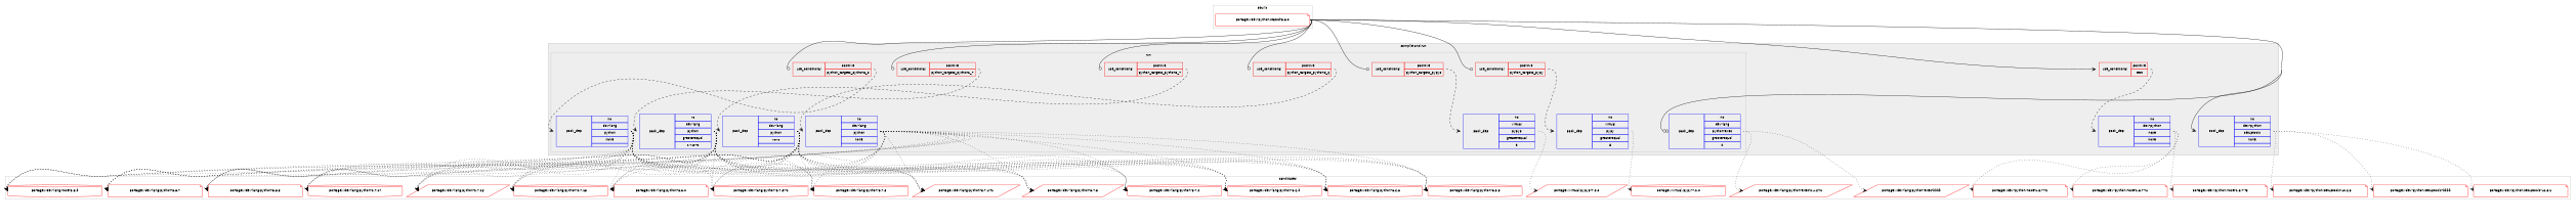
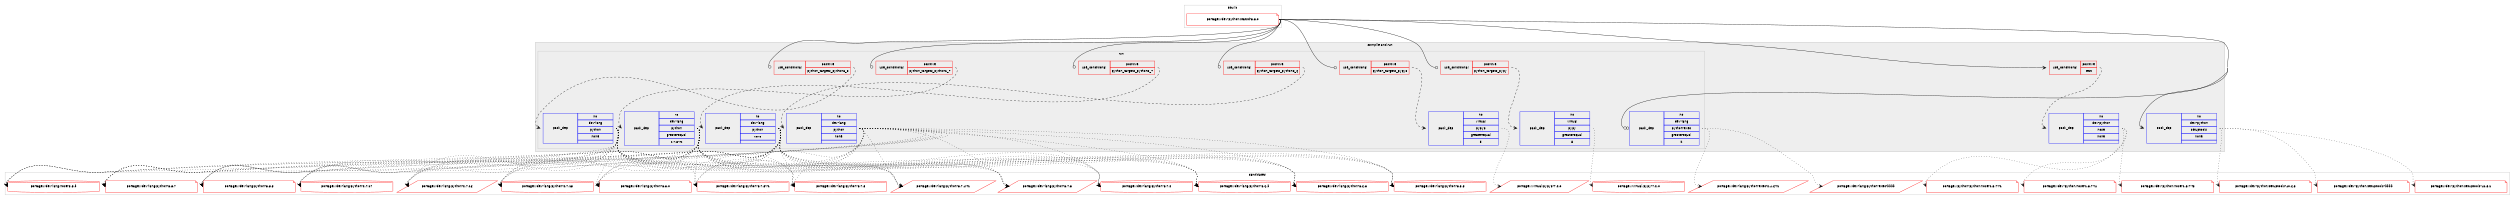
  digraph {
    compound=true
    concentrate=true
    fontname=Helvetica
    fontsize=10
    newrank=true
    rankdir=TB
    ranksep=1.5
    node [color=red fontname=Helvetica fontsize=10 shape=none]
    edge [arrowhead=vee headport=w style=dotted tailport=e weight=100]
    n1 [label="portage://dev-python/statsd-3.3.0" shape=note width=4]
    n2 [color=blue label=<<TABLE BORDER="0" CELLBORDER="1" CELLSPACING="0" CELLPADDING="4" WIDTH="220"><TR><TD ROWSPAN="6" CELLPADDING="30">pack_dep</TD></TR><TR><TD WIDTH="110">no</TD></TR><TR><TD>dev-python</TD></TR><TR><TD>nose</TD></TR><TR><TD>none</TD></TR><TR><TD></TD></TR></TABLE>>]
    n3 [label=<<TABLE BORDER="0" CELLBORDER="1" CELLSPACING="0" CELLPADDING="4"><TR><TD ROWSPAN="3" CELLPADDING="10">use_conditional</TD></TR><TR><TD>positive</TD></TR><TR><TD>test</TD></TR></TABLE>>]
    n4 [color=blue label=<<TABLE BORDER="0" CELLBORDER="1" CELLSPACING="0" CELLPADDING="4" WIDTH="220"><TR><TD ROWSPAN="6" CELLPADDING="30">pack_dep</TD></TR><TR><TD WIDTH="110">no</TD></TR><TR><TD>dev-python</TD></TR><TR><TD>setuptools</TD></TR><TR><TD>none</TD></TR><TR><TD></TD></TR></TABLE>>]
    n5 [color=blue label=<<TABLE BORDER="0" CELLBORDER="1" CELLSPACING="0" CELLPADDING="4" WIDTH="220"><TR><TD ROWSPAN="6" CELLPADDING="30">pack_dep</TD></TR><TR><TD WIDTH="110">no</TD></TR><TR><TD>virtual</TD></TR><TR><TD>pypy</TD></TR><TR><TD>greaterequal</TD></TR><TR><TD>5</TD></TR></TABLE>>]
    n6 [label=<<TABLE BORDER="0" CELLBORDER="1" CELLSPACING="0" CELLPADDING="4"><TR><TD ROWSPAN="3" CELLPADDING="10">use_conditional</TD></TR><TR><TD>positive</TD></TR><TR><TD>python_targets_pypy</TD></TR></TABLE>>]
    n7 [color=blue label=<<TABLE BORDER="0" CELLBORDER="1" CELLSPACING="0" CELLPADDING="4" WIDTH="220"><TR><TD ROWSPAN="6" CELLPADDING="30">pack_dep</TD></TR><TR><TD WIDTH="110">no</TD></TR><TR><TD>virtual</TD></TR><TR><TD>pypy3</TD></TR><TR><TD>greaterequal</TD></TR><TR><TD>5</TD></TR></TABLE>>]
    n8 [label=<<TABLE BORDER="0" CELLBORDER="1" CELLSPACING="0" CELLPADDING="4"><TR><TD ROWSPAN="3" CELLPADDING="10">use_conditional</TD></TR><TR><TD>positive</TD></TR><TR><TD>python_targets_pypy3</TD></TR></TABLE>>]
    n9 [color=blue label=<<TABLE BORDER="0" CELLBORDER="1" CELLSPACING="0" CELLPADDING="4" WIDTH="220"><TR><TD ROWSPAN="6" CELLPADDING="30">pack_dep</TD></TR><TR><TD WIDTH="110">no</TD></TR><TR><TD>dev-lang</TD></TR><TR><TD>python</TD></TR><TR><TD>greaterequal</TD></TR><TR><TD>2.7.5-r2</TD></TR></TABLE>>]
    n10 [label=<<TABLE BORDER="0" CELLBORDER="1" CELLSPACING="0" CELLPADDING="4"><TR><TD ROWSPAN="3" CELLPADDING="10">use_conditional</TD></TR><TR><TD>positive</TD></TR><TR><TD>python_targets_python2_7</TD></TR></TABLE>>]
    n11 [color=blue label=<<TABLE BORDER="0" CELLBORDER="1" CELLSPACING="0" CELLPADDING="4" WIDTH="220"><TR><TD ROWSPAN="6" CELLPADDING="30">pack_dep</TD></TR><TR><TD WIDTH="110">no</TD></TR><TR><TD>dev-lang</TD></TR><TR><TD>python</TD></TR><TR><TD>none</TD></TR><TR><TD></TD></TR></TABLE>>]
    n12 [label=<<TABLE BORDER="0" CELLBORDER="1" CELLSPACING="0" CELLPADDING="4"><TR><TD ROWSPAN="3" CELLPADDING="10">use_conditional</TD></TR><TR><TD>positive</TD></TR><TR><TD>python_targets_python3_5</TD></TR></TABLE>>]
    n13 [color=blue label=<<TABLE BORDER="0" CELLBORDER="1" CELLSPACING="0" CELLPADDING="4" WIDTH="220"><TR><TD ROWSPAN="6" CELLPADDING="30">pack_dep</TD></TR><TR><TD WIDTH="110">no</TD></TR><TR><TD>dev-lang</TD></TR><TR><TD>python</TD></TR><TR><TD>none</TD></TR><TR><TD></TD></TR></TABLE>>]
    n14 [label=<<TABLE BORDER="0" CELLBORDER="1" CELLSPACING="0" CELLPADDING="4"><TR><TD ROWSPAN="3" CELLPADDING="10">use_conditional</TD></TR><TR><TD>positive</TD></TR><TR><TD>python_targets_python3_6</TD></TR></TABLE>>]
    n15 [color=blue label=<<TABLE BORDER="0" CELLBORDER="1" CELLSPACING="0" CELLPADDING="4" WIDTH="220"><TR><TD ROWSPAN="6" CELLPADDING="30">pack_dep</TD></TR><TR><TD WIDTH="110">no</TD></TR><TR><TD>dev-lang</TD></TR><TR><TD>python</TD></TR><TR><TD>none</TD></TR><TR><TD></TD></TR></TABLE>>]
    n16 [label=<<TABLE BORDER="0" CELLBORDER="1" CELLSPACING="0" CELLPADDING="4"><TR><TD ROWSPAN="3" CELLPADDING="10">use_conditional</TD></TR><TR><TD>positive</TD></TR><TR><TD>python_targets_python3_7</TD></TR></TABLE>>]
    n17 [color=blue label=<<TABLE BORDER="0" CELLBORDER="1" CELLSPACING="0" CELLPADDING="4" WIDTH="220"><TR><TD ROWSPAN="6" CELLPADDING="30">pack_dep</TD></TR><TR><TD WIDTH="110">no</TD></TR><TR><TD>dev-lang</TD></TR><TR><TD>python-exec</TD></TR><TR><TD>greaterequal</TD></TR><TR><TD>2</TD></TR></TABLE>>]
-   n18 [label="portage://dev-python/nose-1.3.7-r1" shape=note width=4]
+   n18 [label="portage://python-python/nose-1.3.7-r1" shape=note width=4]
    n19 [label="portage://dev-python/nose-1.3.7-r3" shape=note width=4]
    n20 [label="portage://dev-python/nose-1.3.7-r4" shape=note width=4]
    n21 [label="portage://dev-python/setuptools-40.6.3" shape=note width=4]
    n22 [label="portage://dev-python/setuptools-41.5.1" shape=note width=4]
    n23 [label="portage://dev-python/setuptools-9999" shape=note width=4]
    n24 [label="portage://virtual/pypy-7.2.0" shape=cylinder width=4]
    n25 [label="portage://virtual/pypy3-7.2.0" shape=parallelogram width=4]
    n26 [label="portage://dev-lang/python-2.7.15" shape=cylinder width=4]
    n27 [label="portage://dev-lang/python-2.7.16" shape=parallelogram width=4]
    n28 [label="portage://dev-lang/python-2.7.17" shape=cylinder width=4]
    n29 [label="portage://dev-lang/python-3.5.5" shape=note width=4]
    n30 [label="portage://dev-lang/python-3.5.7" shape=note width=4]
    n31 [label="portage://dev-lang/nose-3.5.9" shape=cylinder width=4]
    n32 [label="portage://dev-lang/python-3.3.5" shape=cylinder width=4]
    n33 [label="portage://dev-lang/python-3.6.8" shape=cylinder width=4]
    n34 [label="portage://dev-lang/python-3.6.9" shape=cylinder width=4]
    n35 [label="portage://dev-lang/python-3.7.2" shape=cylinder width=4]
    n36 [label="portage://dev-lang/python-3.7.3" shape=parallelogram width=4]
    n37 [label="portage://dev-lang/python-3.7.4-r1" shape=parallelogram width=4]
    n38 [label="portage://dev-lang/python-3.7.5" shape=cylinder width=4]
    n39 [label="portage://dev-lang/python-3.7.5-r1" shape=cylinder width=4]
    n40 [label="portage://dev-lang/python-3.8.0" shape=note width=4]
    n41 [label="portage://dev-lang/python-exec-2.4.6-r1" shape=parallelogram width=4]
    n42 [label="portage://dev-lang/python-exec-9999" shape=parallelogram width=4]
    subgraph cluster_1 {
      color=gray
      label=<<i>ebuild</i>>
      rank=same
      n1
    }
    subgraph cluster_2 {
      color=gray
      label=<<i>dependencies</i>>
      subgraph cluster_3 {
        color=gray
        fillcolor="#eeeeee"
        label=<<i>compile</i>>
        style=filled
        subgraph sub_4 {
          color=gray
          fillcolor="#eeeeee"
          label=<<i>compile</i>>
          style=filled
          n3
          subgraph sub_5 {
            color=gray
            fillcolor="#eeeeee"
            label=<<i>compile</i>>
            style=filled
            n2
          }
        }
        subgraph sub_6 {
          color=gray
          fillcolor="#eeeeee"
          label=<<i>compile</i>>
          style=filled
          n4
        }
      }
      subgraph cluster_7 {
        color=gray
        fillcolor="#eeeeee"
        label=<<i>compile and run</i>>
        style=filled
      }
      subgraph cluster_8 {
        color=gray
        fillcolor="#eeeeee"
        label=<<i>run</i>>
        style=filled
        subgraph sub_9 {
          color=gray
          fillcolor="#eeeeee"
          label=<<i>run</i>>
          style=filled
          n6
          subgraph sub_10 {
            color=gray
            fillcolor="#eeeeee"
            label=<<i>run</i>>
            style=filled
            n5
          }
        }
        subgraph sub_11 {
          color=gray
          fillcolor="#eeeeee"
          label=<<i>run</i>>
          style=filled
          n8
          subgraph sub_12 {
            color=gray
            fillcolor="#eeeeee"
            label=<<i>run</i>>
            style=filled
            n7
          }
        }
        subgraph sub_13 {
          color=gray
          fillcolor="#eeeeee"
          label=<<i>run</i>>
          style=filled
          n10
          subgraph sub_14 {
            color=gray
            fillcolor="#eeeeee"
            label=<<i>run</i>>
            style=filled
            n9
          }
        }
        subgraph sub_15 {
          color=gray
          fillcolor="#eeeeee"
          label=<<i>run</i>>
          style=filled
          n12
          subgraph sub_16 {
            color=gray
            fillcolor="#eeeeee"
            label=<<i>run</i>>
            style=filled
            n11
          }
        }
        subgraph sub_17 {
          color=gray
          fillcolor="#eeeeee"
          label=<<i>run</i>>
          style=filled
          n14
          subgraph sub_18 {
            color=gray
            fillcolor="#eeeeee"
            label=<<i>run</i>>
            style=filled
            n13
          }
        }
        subgraph sub_19 {
          color=gray
          fillcolor="#eeeeee"
          label=<<i>run</i>>
          style=filled
          n16
          subgraph sub_20 {
            color=gray
            fillcolor="#eeeeee"
            label=<<i>run</i>>
            style=filled
            n15
          }
        }
        subgraph sub_21 {
          color=gray
          fillcolor="#eeeeee"
          label=<<i>run</i>>
          style=filled
          n17
        }
      }
    }
    subgraph cluster_22 {
      color=gray
      label=<<i>candidates</i>>
      rank=same
      subgraph sub_23 {
        color=black
        label=<<i>candidates</i>>
        nodesep=1
        rank=same
        n18
        n19
        n20
      }
      subgraph sub_24 {
        color=black
        label=<<i>candidates</i>>
        nodesep=1
        rank=same
        n21
        n22
        n23
      }
      subgraph sub_25 {
        color=black
        label=<<i>candidates</i>>
        nodesep=1
        rank=same
        n24
      }
      subgraph sub_26 {
        color=black
        label=<<i>candidates</i>>
        nodesep=1
        rank=same
        n25
      }
      subgraph sub_27 {
        color=black
        label=<<i>candidates</i>>
        nodesep=1
        rank=same
        n26
        n27
        n28
        n29
        n30
        n31
        n32
        n33
        n34
        n35
        n36
        n37
        n38
        n39
        n40
      }
      subgraph sub_28 {
        color=black
        label=<<i>candidates</i>>
        nodesep=1
        rank=same
        n26
        n27
        n28
        n29
        n30
        n31
        n32
        n33
        n34
        n35
        n36
        n37
        n38
        n39
        n40
      }
      subgraph sub_29 {
        color=black
        label=<<i>candidates</i>>
        nodesep=1
        rank=same
        n26
        n27
        n28
        n29
        n30
        n31
        n32
        n33
        n34
        n35
        n36
        n37
        n38
        n39
        n40
      }
      subgraph sub_30 {
        color=black
        label=<<i>candidates</i>>
        nodesep=1
        rank=same
        n26
        n27
        n28
        n29
        n30
        n31
        n32
        n33
        n34
        n35
        n36
        n37
        n38
        n39
        n40
      }
      subgraph sub_31 {
        color=black
        label=<<i>candidates</i>>
        nodesep=1
        rank=same
        n41
        n42
      }
    }
    n1 -> n3 [style=solid weight=20]
    n1 -> n4 [style=solid weight=20]
    n1 -> n6 [arrowhead=odot style=solid weight=20]
    n1 -> n8 [arrowhead=odot style=solid weight=20]
    n1 -> n10 [arrowhead=odot style=solid weight=20]
    n1 -> n12 [arrowhead=odot style=solid weight=20]
    n1 -> n14 [arrowhead=odot style=solid weight=20]
    n1 -> n16 [arrowhead=odot style=solid weight=20]
    n1 -> n17 [arrowhead=odot style=solid weight=20]
    n2 -> n18
    n2 -> n19
    n2 -> n20
    n3 -> n2 [style=dashed weight=20]
    n4 -> n21
    n4 -> n22
    n4 -> n23
    n5 -> n24
    n6 -> n5 [style=dashed weight=20]
    n7 -> n25
    n8 -> n7 [style=dashed weight=20]
    n9 -> n26
    n9 -> n27
    n9 -> n28
    n9 -> n29
    n9 -> n30
    n9 -> n31
    n9 -> n32
    n9 -> n33
    n9 -> n34
    n9 -> n35
    n9 -> n36
    n9 -> n37
    n9 -> n38
    n9 -> n39
    n9 -> n40
    n10 -> n9 [style=dashed weight=20]
    n11 -> n26
    n11 -> n27
    n11 -> n28
    n11 -> n29
    n11 -> n30
    n11 -> n31
    n11 -> n32
    n11 -> n33
    n11 -> n34
    n11 -> n35
    n11 -> n36
    n11 -> n37
    n11 -> n38
    n11 -> n39
    n11 -> n40
    n12 -> n11 [style=dashed weight=20]
    n13 -> n26
    n13 -> n27
    n13 -> n28
    n13 -> n29
    n13 -> n30
    n13 -> n31
    n13 -> n32
    n13 -> n33
    n13 -> n34
    n13 -> n35
    n13 -> n36
    n13 -> n37
    n13 -> n38
    n13 -> n39
    n13 -> n40
    n14 -> n13 [style=dashed weight=20]
    n15 -> n26
    n15 -> n27
    n15 -> n28
    n15 -> n29
    n15 -> n30
    n15 -> n31
    n15 -> n32
    n15 -> n33
    n15 -> n34
    n15 -> n35
    n15 -> n36
    n15 -> n37
    n15 -> n38
    n15 -> n39
    n15 -> n40
    n16 -> n15 [style=dashed weight=20]
    n17 -> n41
    n17 -> n42
  }
